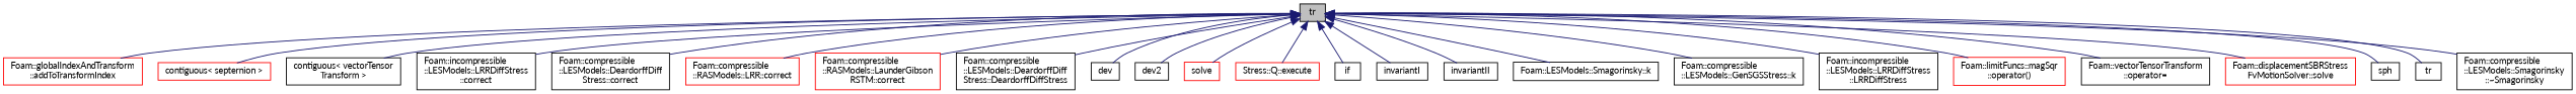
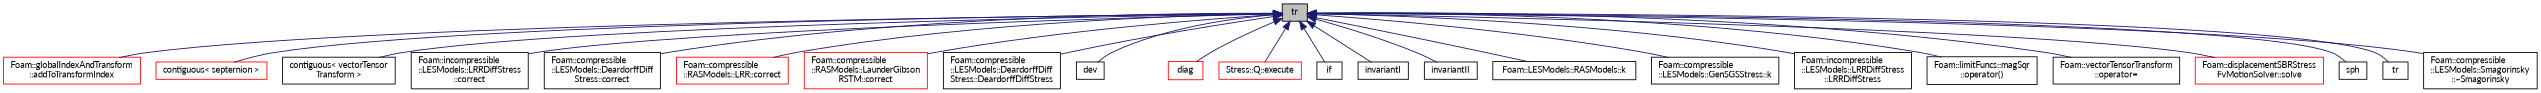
  digraph {
    fontname=Lato
    rankdir=TB
    node [color=black fontname=Lato fontsize=10 shape=record]
    edge [color=midnightblue dir=back fontname=Lato fontsize=10 labelfontname=FreeSans labelfontsize=10 style=solid]
    n1 [fillcolor=grey75 fontcolor=black height=0.2 label=tr style=filled width=0.4]
    n2 [color=red height=0.2 label="Foam::globalIndexAndTransform\l::addToTransformIndex" width=0.4]
    n3 [color=red height=0.2 label="contiguous\< septernion \>" width=0.4]
    n4 [height=0.2 label="contiguous\< vectorTensor\lTransform \>" width=0.4]
    n5 [height=0.2 label="Foam::incompressible\l::LESModels::LRRDiffStress\l::correct" width=0.4]
    n6 [height=0.2 label="Foam::compressible\l::LESModels::DeardorffDiff\lStress::correct" width=0.4]
    n7 [color=red height=0.2 label="Foam::compressible\l::RASModels::LRR::correct" width=0.4]
    n8 [color=red height=0.2 label="Foam::compressible\l::RASModels::LaunderGibson\lRSTM::correct" width=0.4]
    n9 [height=0.2 label="Foam::compressible\l::LESModels::DeardorffDiff\lStress::DeardorffDiffStress" width=0.4]
    n10 [height=0.2 label=dev width=0.4]
-   n11 [height=0.2 label=dev2 width=0.4]
-   n12 [color=red height=0.2 label=solve width=0.4]
+   n12 [color=red height=0.2 label=diag width=0.4]
    n13 [color=red height=0.2 label="Stress::Q::execute" width=0.4]
    n14 [height=0.2 label=if width=0.4]
    n15 [height=0.2 label=invariantI width=0.4]
    n16 [height=0.2 label=invariantII width=0.4]
-   n17 [height=0.2 label="Foam::LESModels::Smagorinsky::k" width=0.4]
+   n17 [height=0.2 label="Foam::LESModels::RASModels::k" width=0.4]
    n18 [height=0.2 label="Foam::compressible\l::LESModels::GenSGSStress::k" width=0.4]
    n19 [height=0.2 label="Foam::incompressible\l::LESModels::LRRDiffStress\l::LRRDiffStress" width=0.4]
-   n20 [color=red height=0.2 label="Foam::limitFuncs::magSqr\l::operator()" width=0.4]
+   n20 [height=0.2 label="Foam::limitFuncs::magSqr\l::operator()" width=0.4]
    n21 [height=0.2 label="Foam::vectorTensorTransform\l::operator=" width=0.4]
    n22 [color=red height=0.2 label="Foam::displacementSBRStress\lFvMotionSolver::solve" width=0.4]
    n23 [height=0.2 label=sph width=0.4]
    n24 [height=0.2 label=tr width=0.4]
    n25 [height=0.2 label="Foam::compressible\l::LESModels::Smagorinsky\l::~Smagorinsky" width=0.4]
    n1 -> n2
    n1 -> n3
    n1 -> n4
    n1 -> n5
    n1 -> n6
    n1 -> n7
    n1 -> n8
    n1 -> n9
    n1 -> n10
-   n1 -> n11
    n1 -> n12
    n1 -> n13
    n1 -> n14
    n1 -> n15
    n1 -> n16
    n1 -> n17
    n1 -> n18
    n1 -> n19
    n1 -> n20
    n1 -> n21
    n1 -> n22
    n1 -> n23
    n1 -> n24
    n1 -> n25
  }
